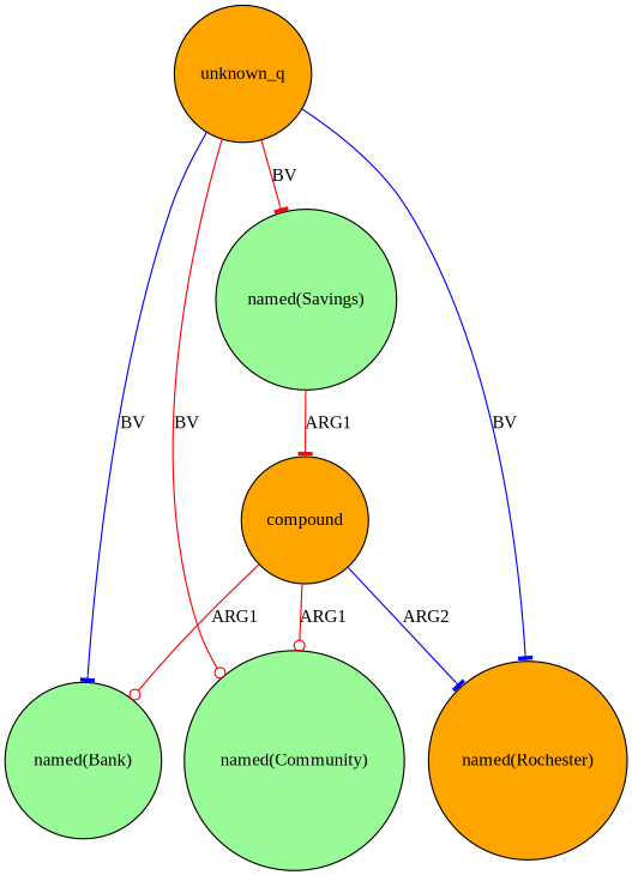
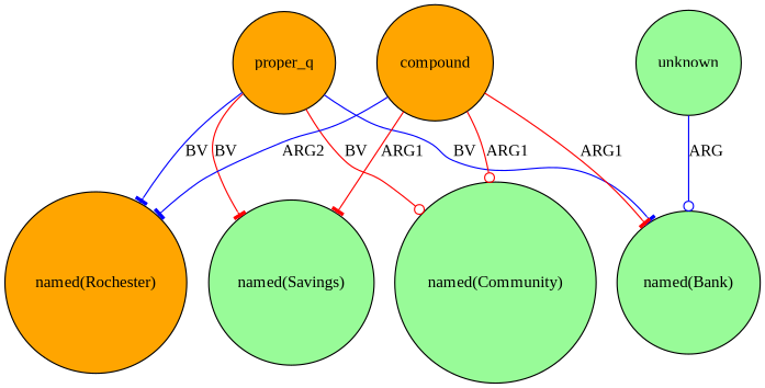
  digraph {
    fontname="Liberation Serif"
    node [fillcolor=palegreen fontname="Liberation Serif" shape=circle style=filled]
    edge [arrowhead=tee color=red fontname="Liberation Serif"]
-   proper_q [fillcolor=orange label=unknown_q]
+   proper_q [fillcolor=orange]
    "named(Savings)"
    "named(Bank)"
    "named(Rochester)" [fillcolor=orange]
    "named(Community)"
    compound [fillcolor=orange]
+   unknown
    proper_q -> "named(Savings)" [label=BV]
    proper_q -> "named(Bank)" [color=blue label=BV]
    proper_q -> "named(Rochester)" [color=blue label=BV]
    proper_q -> "named(Community)" [arrowhead=odot label=BV]
-   "named(Savings)" -> compound [label=ARG1]
-   compound -> "named(Bank)" [arrowhead=odot label=ARG1]
+   compound -> "named(Savings)" [label=ARG1]
+   compound -> "named(Bank)" [label=ARG1]
    compound -> "named(Rochester)" [color=blue label=ARG2]
    compound -> "named(Community)" [arrowhead=odot label=ARG1]
+   unknown -> "named(Bank)" [arrowhead=odot color=blue label=ARG]
  }
